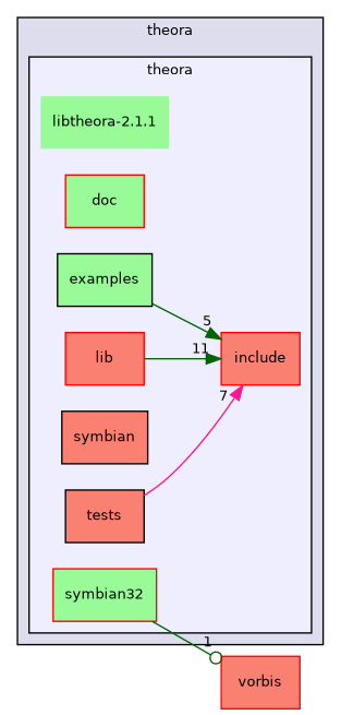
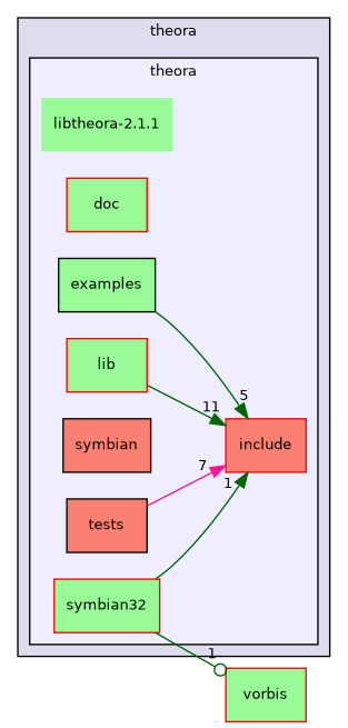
  digraph {
    compound=true
    rankdir=LR
    node [fillcolor=palegreen fontname=Helvetica fontsize=10 shape=box style=filled color=red]
    edge [arrowhead=normal color=darkgreen headlabel=1 labeldistance=1.5 labelfontname=Helvetica labelfontsize=10]
    n1 [label="libtheora-2.1.1" shape=plaintext color=""]
    n2 [label=doc]
    n3 [color=black label=examples]
    n4 [fillcolor=salmon label=include]
-   n5 [fillcolor=salmon label=lib]
+   n5 [label=lib]
    n6 [color=black fillcolor=salmon label=symbian]
    n7 [color=black fillcolor=salmon label=tests]
    n8 [label=symbian32]
-   n9 [fillcolor=salmon label=vorbis]
+   n9 [label=vorbis]
    subgraph cluster_1 {
      bgcolor="#ddddee"
      fontname=Helvetica
      fontsize=10
      label=theora
      pencolor=black
      subgraph cluster_2 {
        bgcolor="#eeeeff"
        fontname=Helvetica
        fontsize=10
        label=theora
        pencolor=black
        n1
        n2
        n3
        n4
        n5
        n6
        n7
        n8
      }
    }
    n3 -> n4 [headlabel=5]
    n5 -> n4 [headlabel=11]
    n7 -> n4 [color=deeppink headlabel=7]
+   n8 -> n4
    n8 -> n9 [arrowhead=odot]
  }
